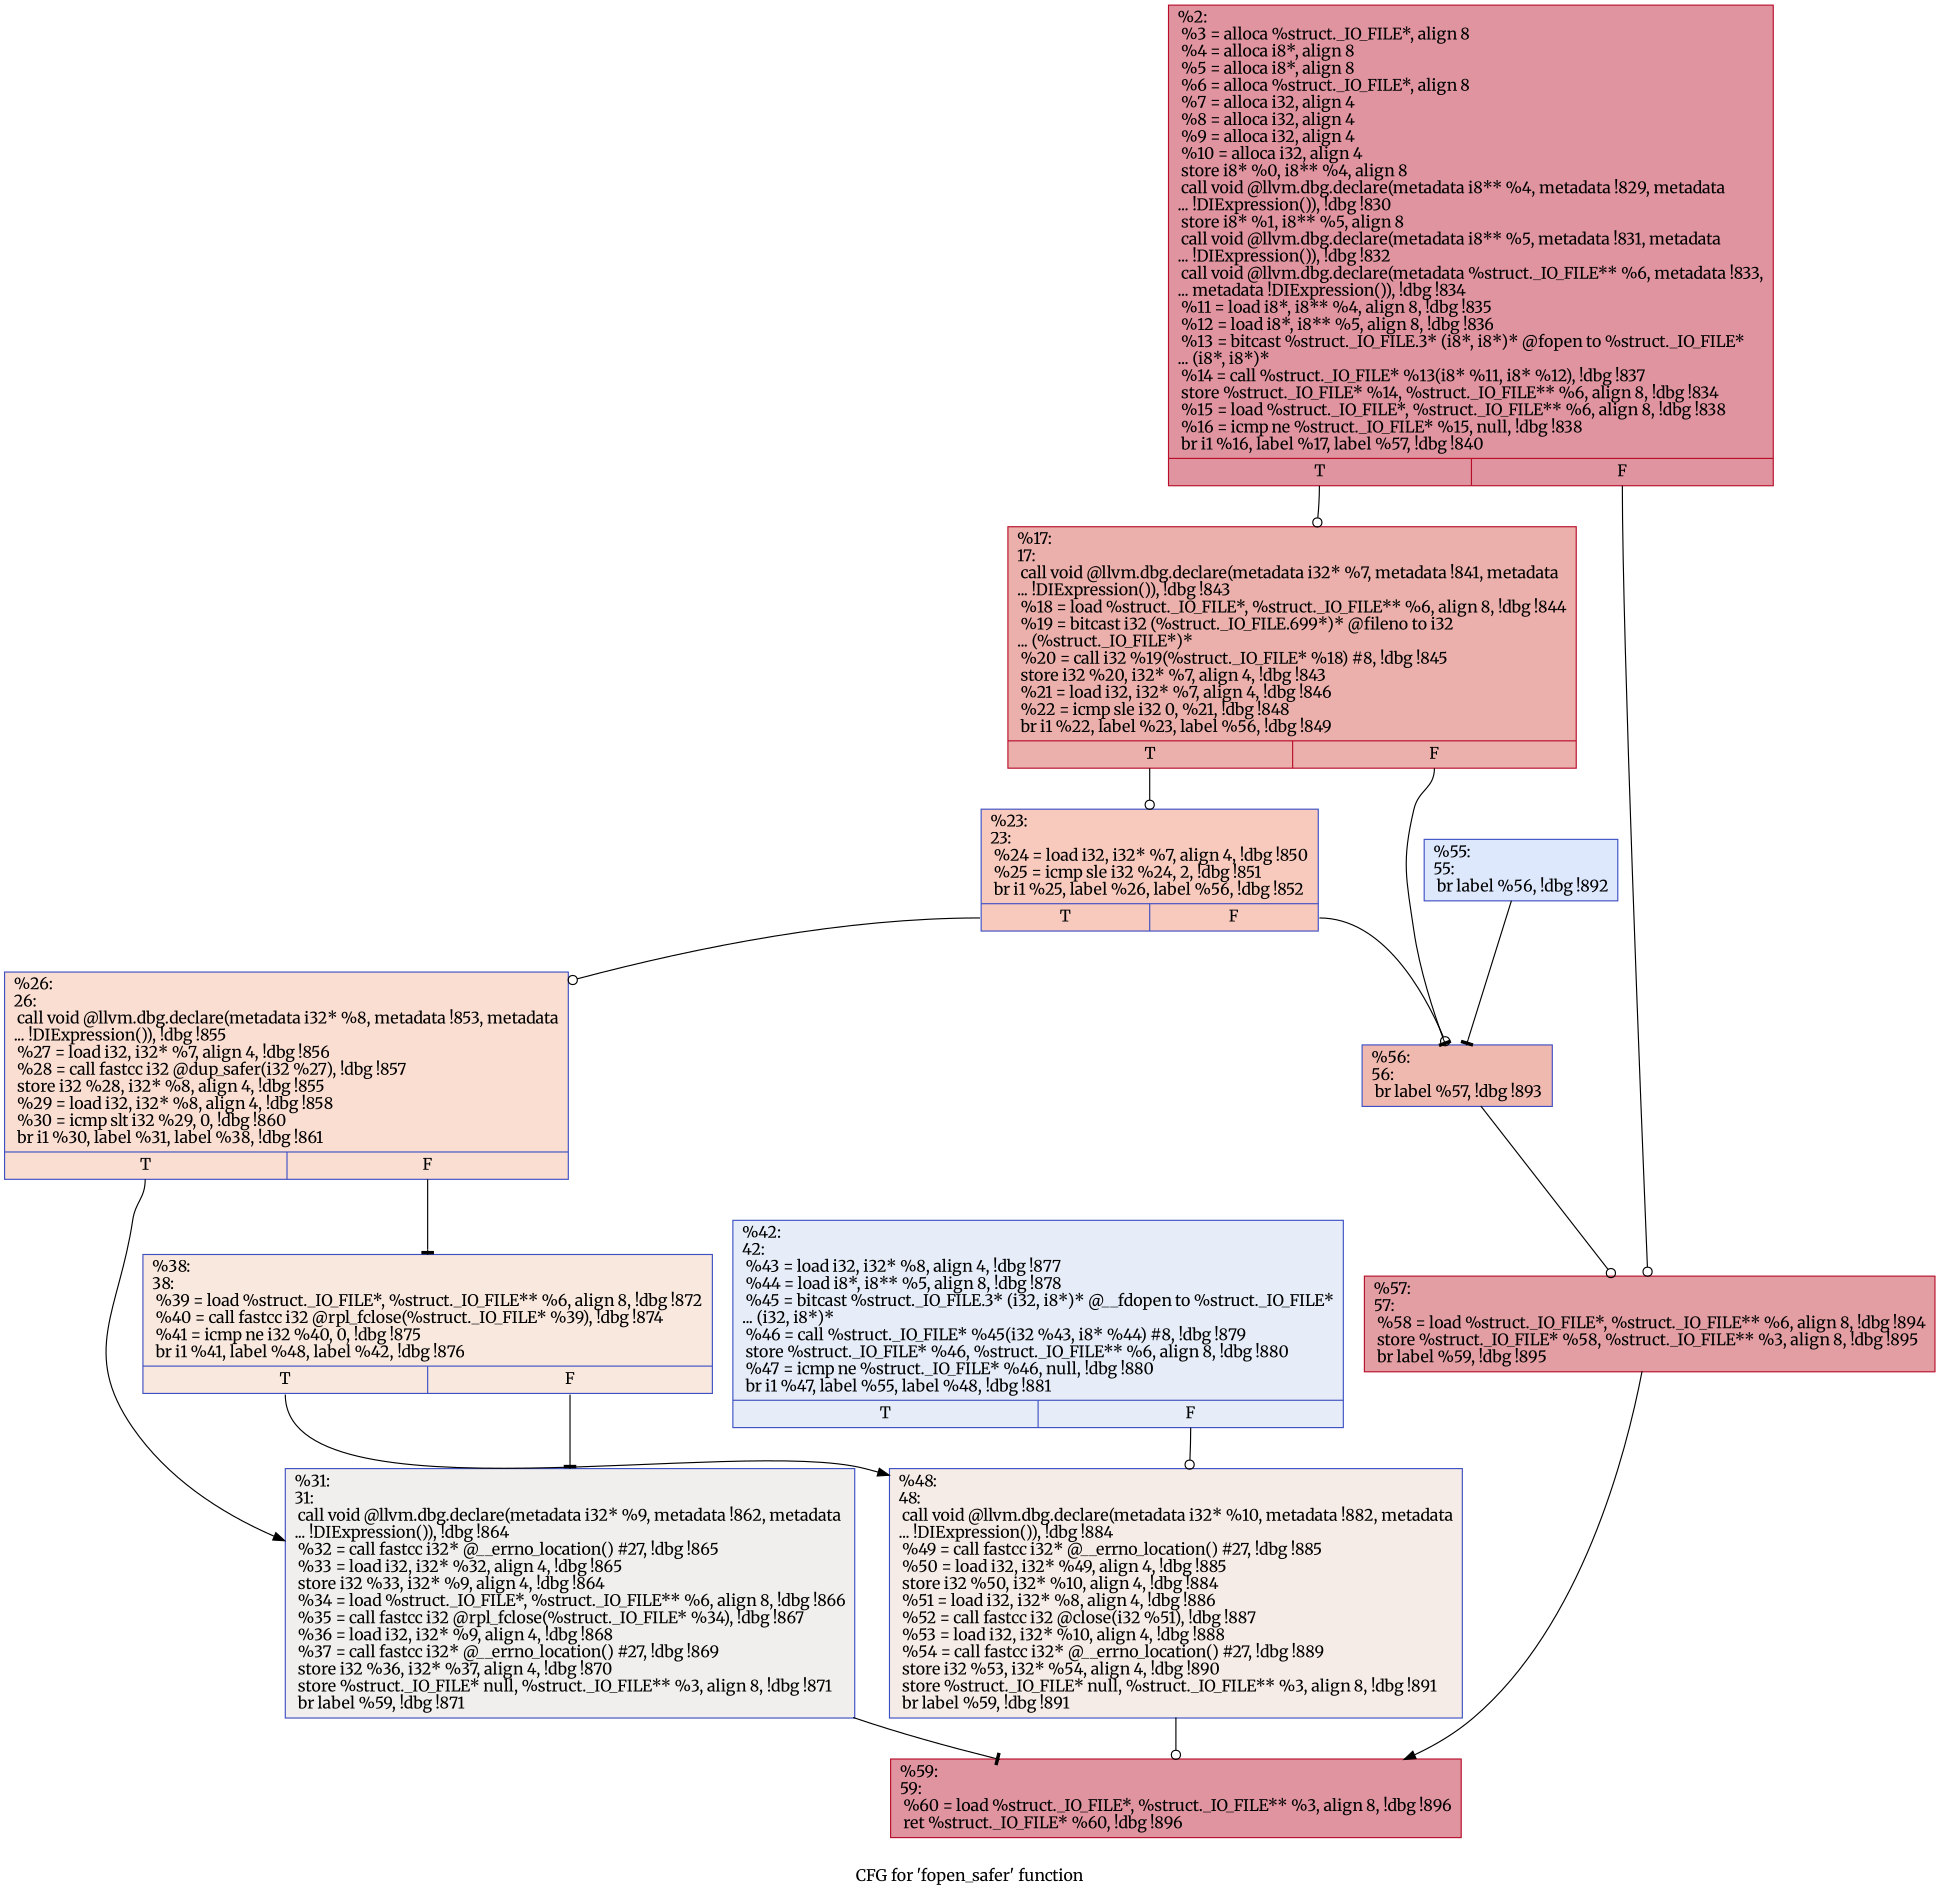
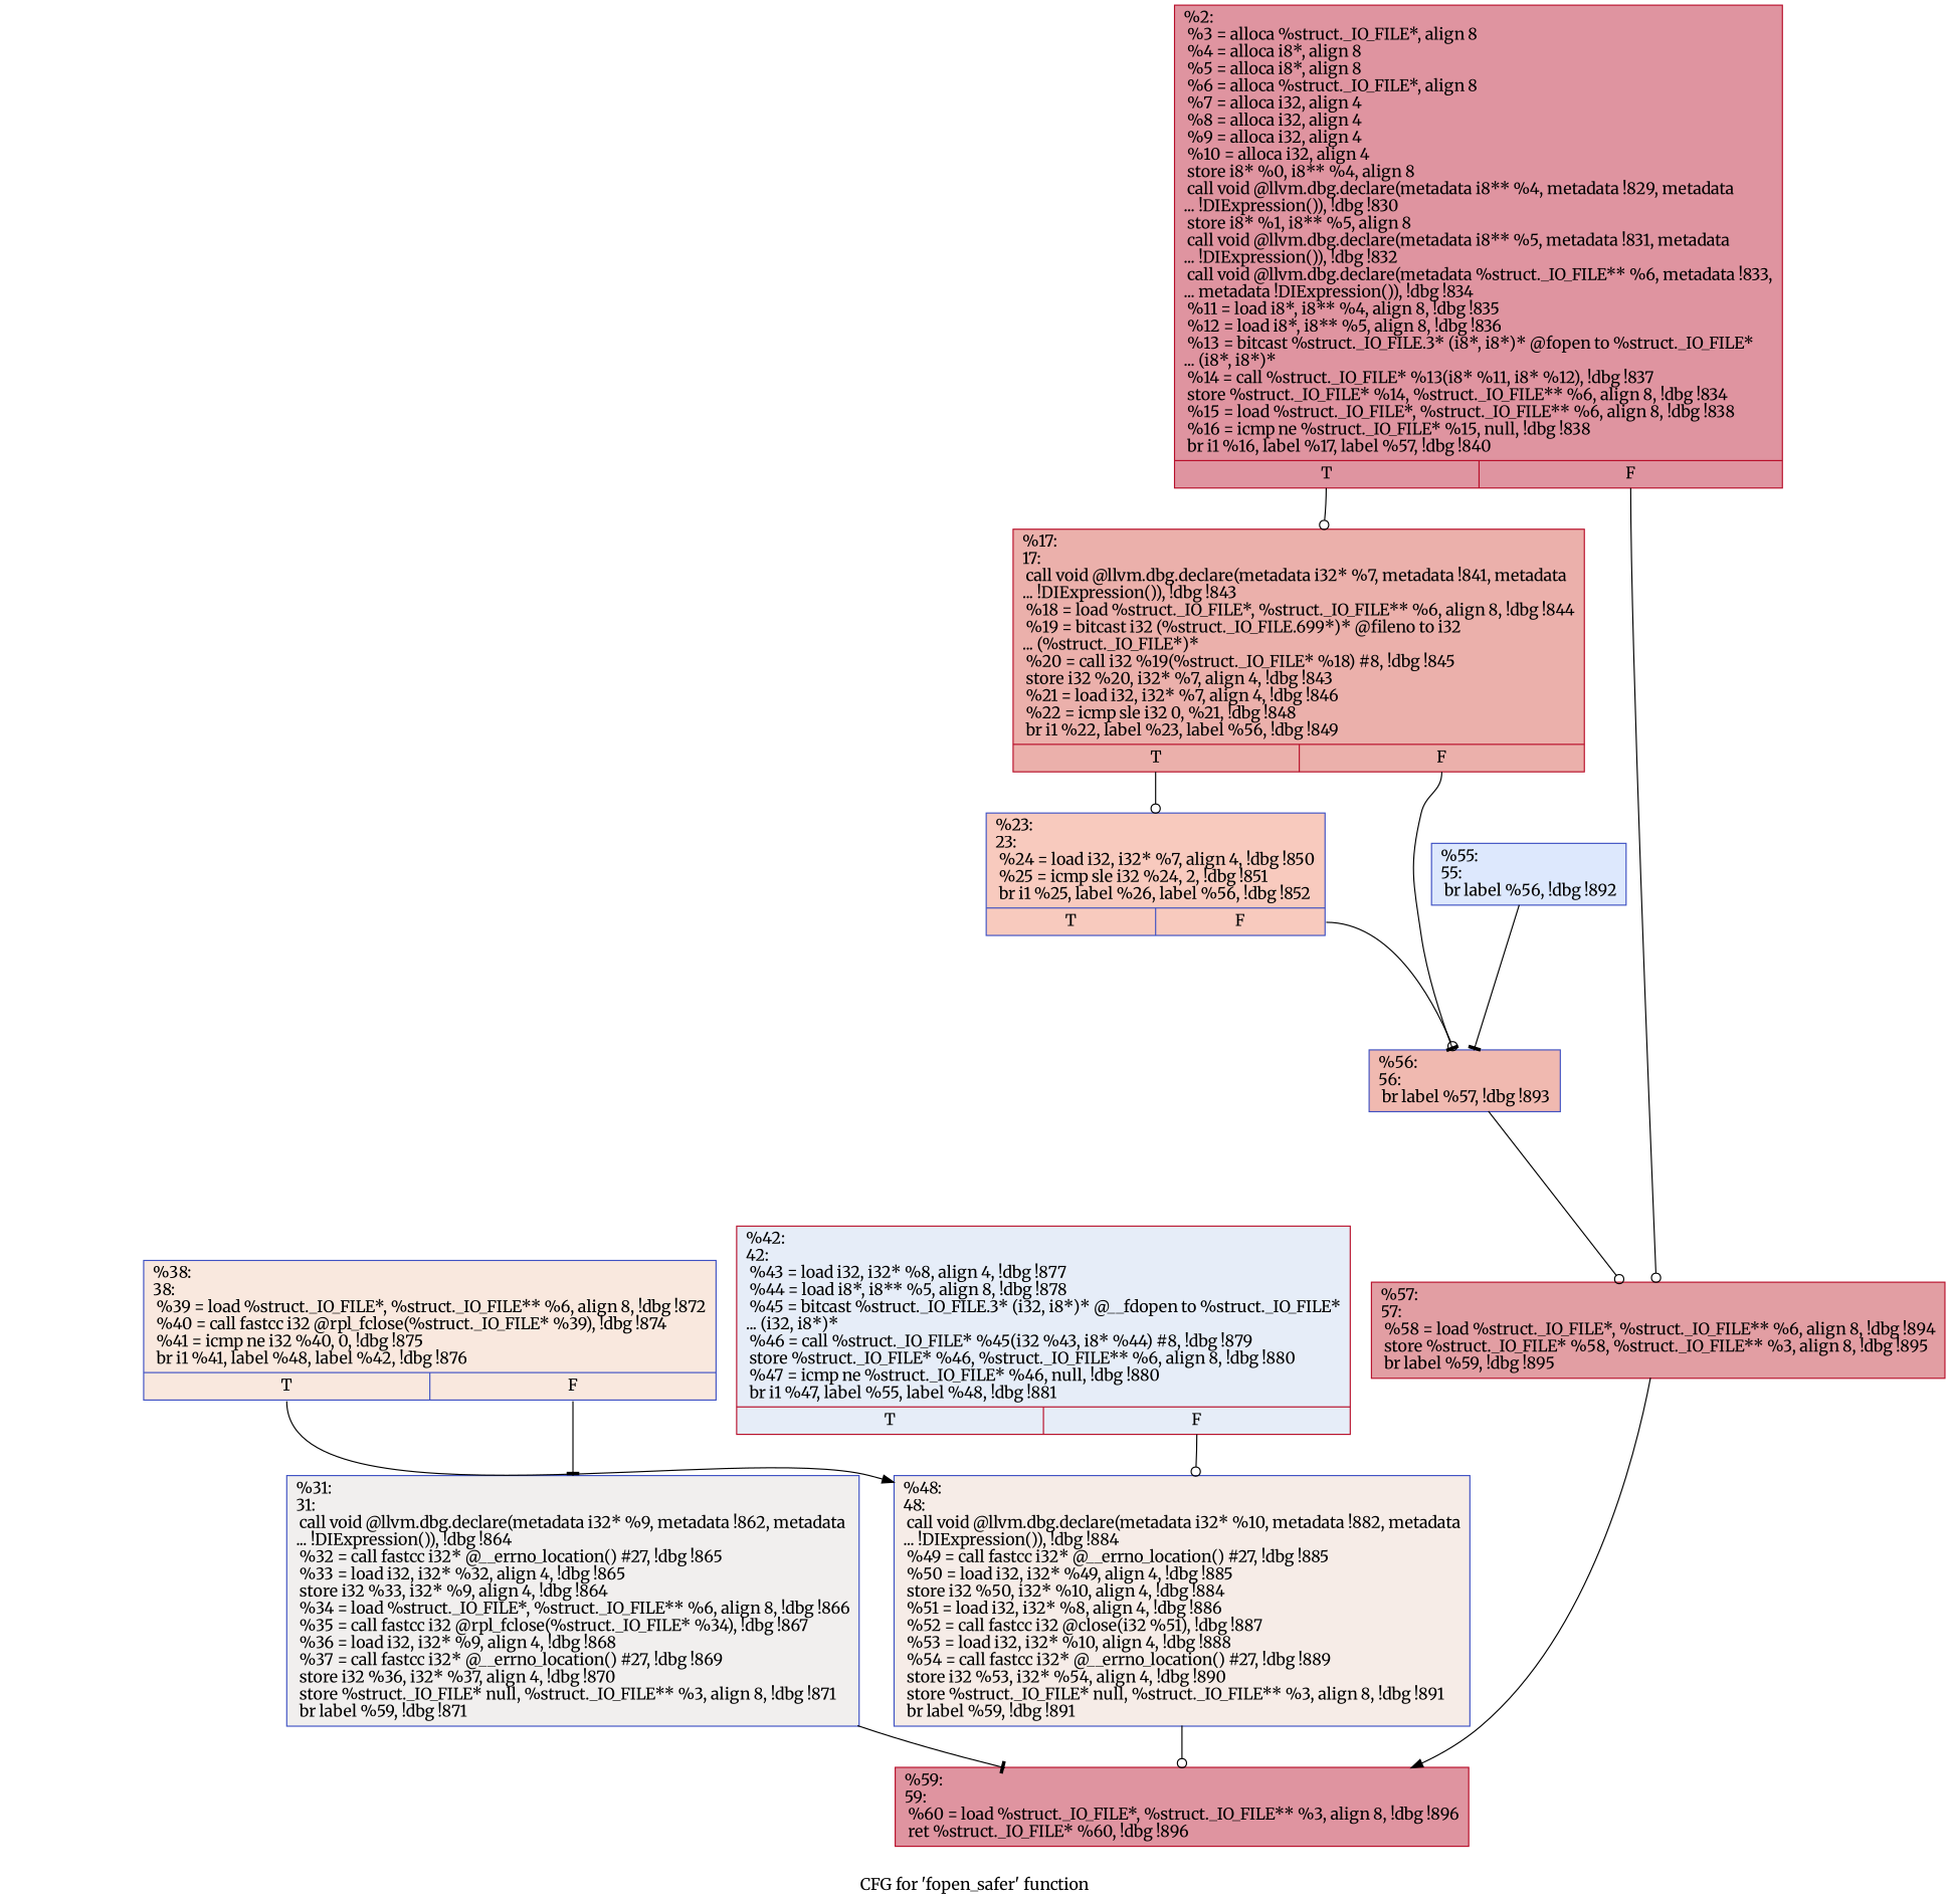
  digraph {
    fontname=Merriweather
    label="CFG for 'fopen_safer' function"
    node [color="#3d50c3ff" fillcolor="#b70d2870" fontname=Merriweather shape=record style=filled]
    edge [arrowhead=odot fontname=Merriweather tailport=s0]
    n1 [color="#b70d28ff" label="{%2:\l  %3 = alloca %struct._IO_FILE*, align 8\l  %4 = alloca i8*, align 8\l  %5 = alloca i8*, align 8\l  %6 = alloca %struct._IO_FILE*, align 8\l  %7 = alloca i32, align 4\l  %8 = alloca i32, align 4\l  %9 = alloca i32, align 4\l  %10 = alloca i32, align 4\l  store i8* %0, i8** %4, align 8\l  call void @llvm.dbg.declare(metadata i8** %4, metadata !829, metadata\l... !DIExpression()), !dbg !830\l  store i8* %1, i8** %5, align 8\l  call void @llvm.dbg.declare(metadata i8** %5, metadata !831, metadata\l... !DIExpression()), !dbg !832\l  call void @llvm.dbg.declare(metadata %struct._IO_FILE** %6, metadata !833,\l... metadata !DIExpression()), !dbg !834\l  %11 = load i8*, i8** %4, align 8, !dbg !835\l  %12 = load i8*, i8** %5, align 8, !dbg !836\l  %13 = bitcast %struct._IO_FILE.3* (i8*, i8*)* @fopen to %struct._IO_FILE*\l... (i8*, i8*)*\l  %14 = call %struct._IO_FILE* %13(i8* %11, i8* %12), !dbg !837\l  store %struct._IO_FILE* %14, %struct._IO_FILE** %6, align 8, !dbg !834\l  %15 = load %struct._IO_FILE*, %struct._IO_FILE** %6, align 8, !dbg !838\l  %16 = icmp ne %struct._IO_FILE* %15, null, !dbg !838\l  br i1 %16, label %17, label %57, !dbg !840\l|{<s0>T|<s1>F}}"]
    n2 [color="#b70d28ff" fillcolor="#d24b4070" label="{%17:\l17:                                               \l  call void @llvm.dbg.declare(metadata i32* %7, metadata !841, metadata\l... !DIExpression()), !dbg !843\l  %18 = load %struct._IO_FILE*, %struct._IO_FILE** %6, align 8, !dbg !844\l  %19 = bitcast i32 (%struct._IO_FILE.699*)* @fileno to i32\l... (%struct._IO_FILE*)*\l  %20 = call i32 %19(%struct._IO_FILE* %18) #8, !dbg !845\l  store i32 %20, i32* %7, align 4, !dbg !843\l  %21 = load i32, i32* %7, align 4, !dbg !846\l  %22 = icmp sle i32 0, %21, !dbg !848\l  br i1 %22, label %23, label %56, !dbg !849\l|{<s0>T|<s1>F}}"]
    n3 [color="#b70d28ff" fillcolor="#be242e70" label="{%57:\l57:                                               \l  %58 = load %struct._IO_FILE*, %struct._IO_FILE** %6, align 8, !dbg !894\l  store %struct._IO_FILE* %58, %struct._IO_FILE** %3, align 8, !dbg !895\l  br label %59, !dbg !895\l}"]
    n4 [fillcolor="#ef886b70" label="{%23:\l23:                                               \l  %24 = load i32, i32* %7, align 4, !dbg !850\l  %25 = icmp sle i32 %24, 2, !dbg !851\l  br i1 %25, label %26, label %56, !dbg !852\l|{<s0>T|<s1>F}}"]
    n5 [fillcolor="#de614d70" label="{%56:\l56:                                               \l  br label %57, !dbg !893\l}"]
    n6 [color="#b70d28ff" label="{%59:\l59:                                               \l  %60 = load %struct._IO_FILE*, %struct._IO_FILE** %3, align 8, !dbg !896\l  ret %struct._IO_FILE* %60, !dbg !896\l}"]
-   n7 [fillcolor="#f7b59970" label="{%26:\l26:                                               \l  call void @llvm.dbg.declare(metadata i32* %8, metadata !853, metadata\l... !DIExpression()), !dbg !855\l  %27 = load i32, i32* %7, align 4, !dbg !856\l  %28 = call fastcc i32 @dup_safer(i32 %27), !dbg !857\l  store i32 %28, i32* %8, align 4, !dbg !855\l  %29 = load i32, i32* %8, align 4, !dbg !858\l  %30 = icmp slt i32 %29, 0, !dbg !860\l  br i1 %30, label %31, label %38, !dbg !861\l|{<s0>T|<s1>F}}"]
    n8 [fillcolor="#e0dbd870" label="{%31:\l31:                                               \l  call void @llvm.dbg.declare(metadata i32* %9, metadata !862, metadata\l... !DIExpression()), !dbg !864\l  %32 = call fastcc i32* @__errno_location() #27, !dbg !865\l  %33 = load i32, i32* %32, align 4, !dbg !865\l  store i32 %33, i32* %9, align 4, !dbg !864\l  %34 = load %struct._IO_FILE*, %struct._IO_FILE** %6, align 8, !dbg !866\l  %35 = call fastcc i32 @rpl_fclose(%struct._IO_FILE* %34), !dbg !867\l  %36 = load i32, i32* %9, align 4, !dbg !868\l  %37 = call fastcc i32* @__errno_location() #27, !dbg !869\l  store i32 %36, i32* %37, align 4, !dbg !870\l  store %struct._IO_FILE* null, %struct._IO_FILE** %3, align 8, !dbg !871\l  br label %59, !dbg !871\l}"]
    n9 [fillcolor="#f2cab570" label="{%38:\l38:                                               \l  %39 = load %struct._IO_FILE*, %struct._IO_FILE** %6, align 8, !dbg !872\l  %40 = call fastcc i32 @rpl_fclose(%struct._IO_FILE* %39), !dbg !874\l  %41 = icmp ne i32 %40, 0, !dbg !875\l  br i1 %41, label %48, label %42, !dbg !876\l|{<s0>T|<s1>F}}"]
    n10 [fillcolor="#ead5c970" label="{%48:\l48:                                               \l  call void @llvm.dbg.declare(metadata i32* %10, metadata !882, metadata\l... !DIExpression()), !dbg !884\l  %49 = call fastcc i32* @__errno_location() #27, !dbg !885\l  %50 = load i32, i32* %49, align 4, !dbg !885\l  store i32 %50, i32* %10, align 4, !dbg !884\l  %51 = load i32, i32* %8, align 4, !dbg !886\l  %52 = call fastcc i32 @close(i32 %51), !dbg !887\l  %53 = load i32, i32* %10, align 4, !dbg !888\l  %54 = call fastcc i32* @__errno_location() #27, !dbg !889\l  store i32 %53, i32* %54, align 4, !dbg !890\l  store %struct._IO_FILE* null, %struct._IO_FILE** %3, align 8, !dbg !891\l  br label %59, !dbg !891\l}"]
-   n11 [fillcolor="#c7d7f070" label="{%42:\l42:                                               \l  %43 = load i32, i32* %8, align 4, !dbg !877\l  %44 = load i8*, i8** %5, align 8, !dbg !878\l  %45 = bitcast %struct._IO_FILE.3* (i32, i8*)* @__fdopen to %struct._IO_FILE*\l... (i32, i8*)*\l  %46 = call %struct._IO_FILE* %45(i32 %43, i8* %44) #8, !dbg !879\l  store %struct._IO_FILE* %46, %struct._IO_FILE** %6, align 8, !dbg !880\l  %47 = icmp ne %struct._IO_FILE* %46, null, !dbg !880\l  br i1 %47, label %55, label %48, !dbg !881\l|{<s0>T|<s1>F}}"]
+   n11 [color="#b70d28ff" fillcolor="#c7d7f070" label="{%42:\l42:                                               \l  %43 = load i32, i32* %8, align 4, !dbg !877\l  %44 = load i8*, i8** %5, align 8, !dbg !878\l  %45 = bitcast %struct._IO_FILE.3* (i32, i8*)* @__fdopen to %struct._IO_FILE*\l... (i32, i8*)*\l  %46 = call %struct._IO_FILE* %45(i32 %43, i8* %44) #8, !dbg !879\l  store %struct._IO_FILE* %46, %struct._IO_FILE** %6, align 8, !dbg !880\l  %47 = icmp ne %struct._IO_FILE* %46, null, !dbg !880\l  br i1 %47, label %55, label %48, !dbg !881\l|{<s0>T|<s1>F}}"]
    n12 [fillcolor="#b2ccfb70" label="{%55:\l55:                                               \l  br label %56, !dbg !892\l}"]
    n1 -> n2
    n1 -> n3 [tailport=s1]
    n2 -> n4
    n2 -> n5 [arrowhead=tee tailport=s1]
    n3 -> n6 [arrowhead=normal]
    n4 -> n5 [tailport=s1]
-   n4 -> n7
    n5 -> n3
-   n7 -> n8 [arrowhead=normal]
-   n7 -> n9 [arrowhead=tee tailport=s1]
    n8 -> n6 [arrowhead=tee]
    n9 -> n8 [arrowhead=tee tailport=s1]
    n9 -> n10 [arrowhead=normal]
    n10 -> n6
    n11 -> n10 [tailport=s1]
    n12 -> n5 [arrowhead=tee]
  }
